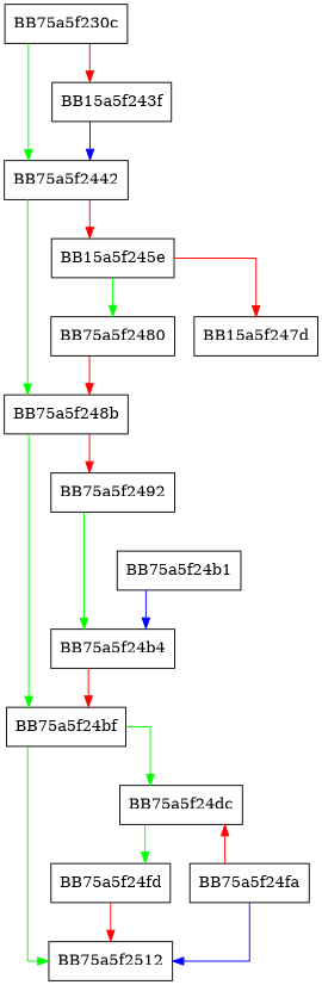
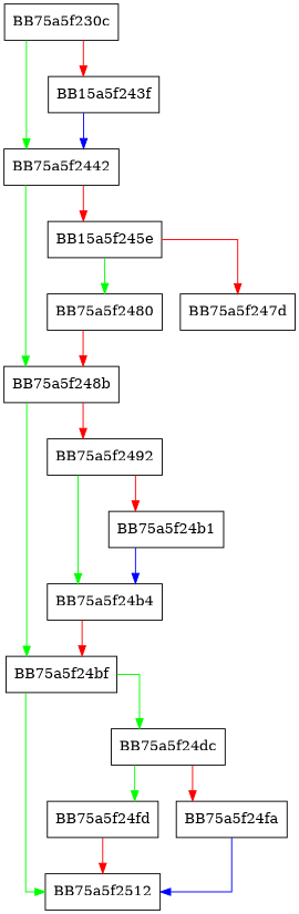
  digraph {
    splines=ortho
    node [shape=box]
    edge [color=red]
    n1 [label=BB75a5f230c]
    BB75a5f2442
    n3 [label=BB15a5f243f]
    BB75a5f248b
    n5 [label=BB15a5f245e]
    BB75a5f24bf
    BB75a5f2492
    BB75a5f2480
-   BB75a5f247d [label=BB15a5f247d]
+   BB75a5f247d
    BB75a5f2512
    BB75a5f24dc
    BB75a5f24b4
    BB75a5f24b1
    BB75a5f24fd
    BB75a5f24fa
    n1 -> BB75a5f2442 [color=green]
    n1 -> n3
    BB75a5f2442 -> BB75a5f248b [color=green]
    BB75a5f2442 -> n5
    n3 -> BB75a5f2442 [color=blue]
    BB75a5f248b -> BB75a5f24bf [color=green]
    BB75a5f248b -> BB75a5f2492
    n5 -> BB75a5f2480 [color=green]
    n5 -> BB75a5f247d
    BB75a5f24bf -> BB75a5f2512 [color=green]
    BB75a5f24bf -> BB75a5f24dc [color=green]
    BB75a5f2492 -> BB75a5f24b4 [color=green]
+   BB75a5f2492 -> BB75a5f24b1
    BB75a5f2480 -> BB75a5f248b
    BB75a5f24dc -> BB75a5f24fd [color=green]
-   BB75a5f24fa -> BB75a5f24dc
+   BB75a5f24dc -> BB75a5f24fa
    BB75a5f24b4 -> BB75a5f24bf
    BB75a5f24b1 -> BB75a5f24b4 [color=blue]
    BB75a5f24fd -> BB75a5f2512
    BB75a5f24fa -> BB75a5f2512 [color=blue]
  }
